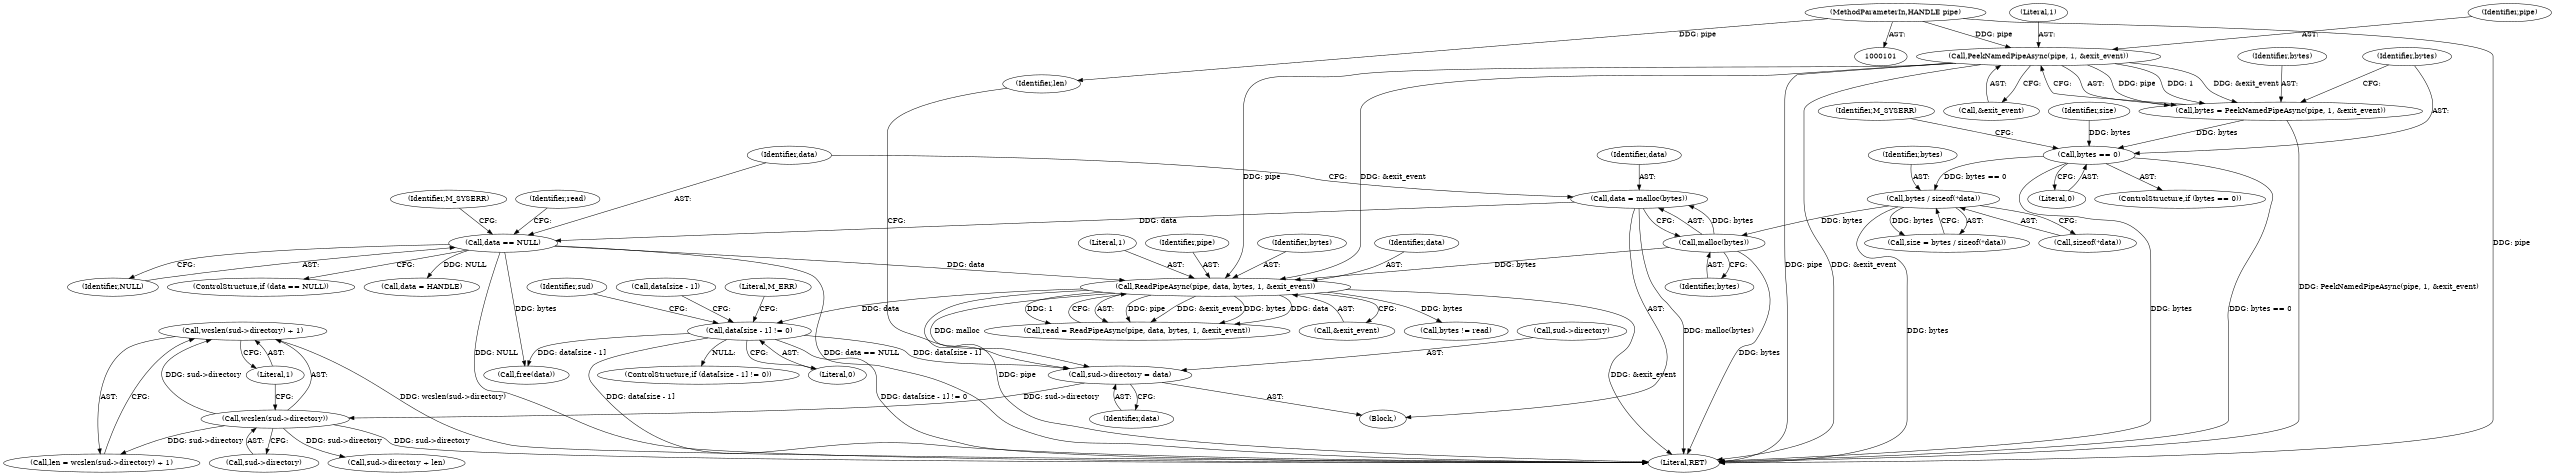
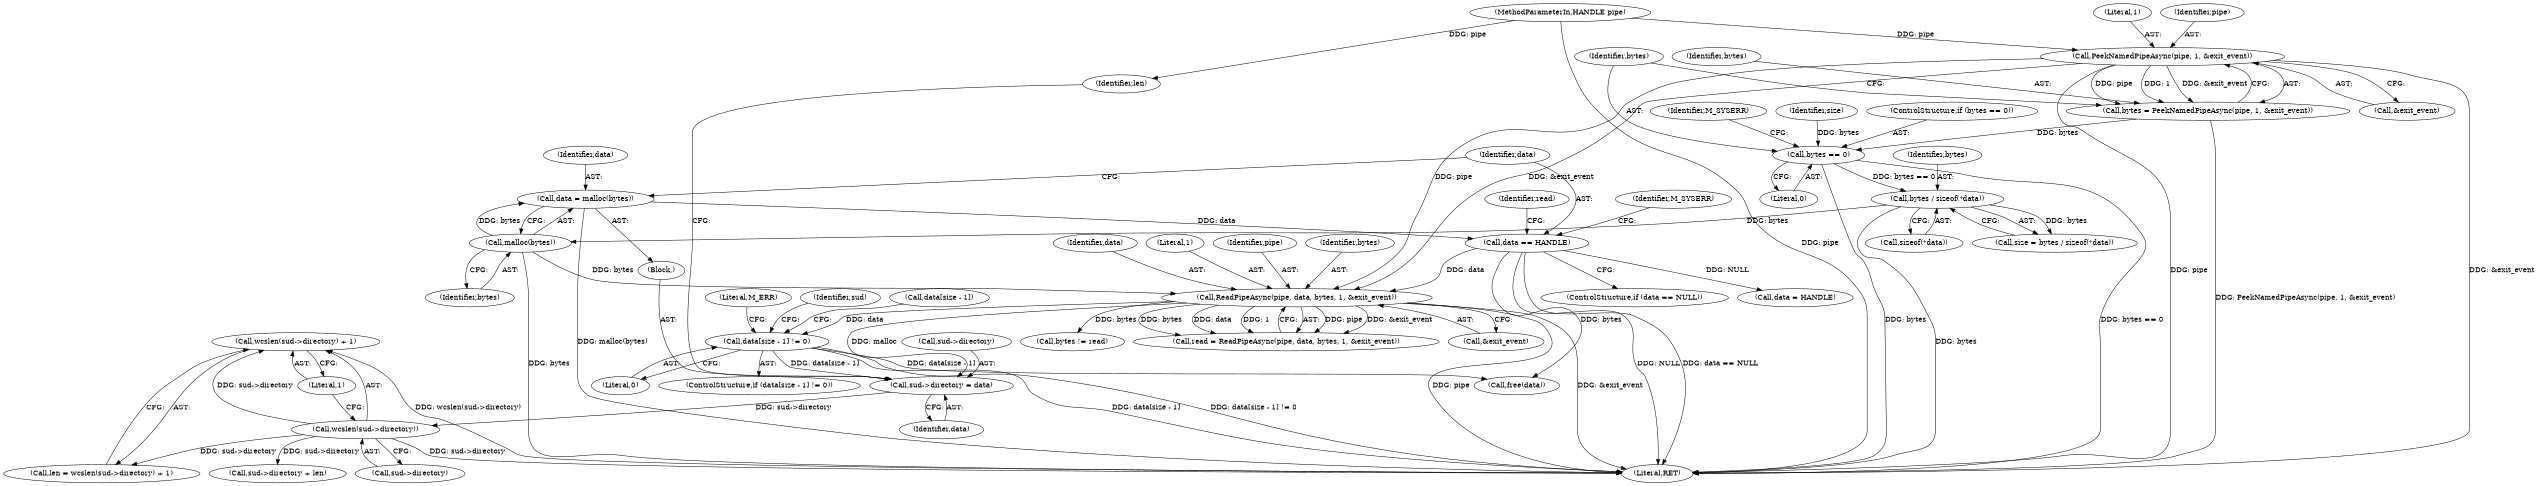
  digraph {
    n1 [label="(Call,wcslen(sud->directory) + 1)"]
    n2 [label="(Literal,1)"]
    n3 [label="(Call,len = wcslen(sud->directory) + 1)"]
    n4 [label="(Literal,RET)"]
    n5 [label="(Call,wcslen(sud->directory))"]
    n6 [label="(Call,sud->directory)"]
    n7 [label="(Call,sud->directory + len)"]
    n8 [label="(Call,sud->directory = data)"]
    n9 [label="(Block,)"]
    n10 [label="(Identifier,data)"]
    n11 [label="(Call,data[size - 1] != 0)"]
    n12 [label="(Literal,0)"]
    n13 [label="(Call,free(data))"]
    n14 [label="(ControlStructure,if (data[size - 1] != 0))"]
    n15 [label="(Call,ReadPipeAsync(pipe, data, bytes, 1, &exit_event))"]
    n16 [label="(Call,&exit_event)"]
    n17 [label="(Call,bytes != read)"]
    n18 [label="(Call,read = ReadPipeAsync(pipe, data, bytes, 1, &exit_event))"]
    n19 [label="(Call,PeekNamedPipeAsync(pipe, 1, &exit_event))"]
    n20 [label="(Call,bytes = PeekNamedPipeAsync(pipe, 1, &exit_event))"]
    n21 [label="(Call,&exit_event)"]
    n22 [label="(Call,bytes == 0)"]
    n23 [label="(MethodParameterIn,HANDLE pipe)"]
-   1000101
    n25 [label="(Identifier,len)"]
-   n26 [label="(Call,data == NULL)"]
-   n27 [label="(Identifier,NULL)"]
+   n26 [label="(Call,data == HANDLE)"]
    n28 [label="(ControlStructure,if (data == NULL))"]
    n29 [label="(Call,data = HANDLE)"]
    n30 [label="(Call,data = malloc(bytes))"]
    n31 [label="(Call,malloc(bytes))"]
    n32 [label="(Identifier,bytes)"]
    n33 [label="(Call,bytes / sizeof(*data))"]
    n34 [label="(Call,sizeof(*data))"]
    n35 [label="(Call,size = bytes / sizeof(*data))"]
    n36 [label="(ControlStructure,if (bytes == 0))"]
    n37 [label="(Literal,0)"]
    n38 [label="(Call,sud->directory)"]
    n39 [label="(Identifier,data)"]
    n40 [label="(Literal,M_ERR)"]
    n41 [label="(Identifier,bytes)"]
    n42 [label="(Identifier,sud)"]
    n43 [label="(Identifier,bytes)"]
    n44 [label="(Identifier,M_SYSERR)"]
    n45 [label="(Literal,1)"]
    n46 [label="(Identifier,size)"]
    n47 [label="(Identifier,bytes)"]
    n48 [label="(Identifier,pipe)"]
    n49 [label="(Literal,1)"]
    n50 [label="(Identifier,data)"]
    n51 [label="(Identifier,pipe)"]
    n52 [label="(Identifier,bytes)"]
    n53 [label="(Identifier,M_SYSERR)"]
    n54 [label="(Call,data[size - 1])"]
    n55 [label="(Identifier,read)"]
    n56 [label="(Identifier,data)"]
    n1 -> n2 [label="CFG: "]
    n1 -> n3 [label="AST: "]
-   n1 -> n4 [label="DDG: wcslen(sud->directory)"]
+   n4 -> n1 [label="DDG: wcslen(sud->directory)"]
    n2 -> n1 [label="AST: "]
    n2 -> n5 [label="CFG: "]
    n3 -> n1 [label="CFG: "]
    n5 -> n1 [label="AST: "]
    n5 -> n1 [label="DDG: sud->directory"]
    n5 -> n3 [label="DDG: sud->directory"]
    n5 -> n4 [label="DDG: sud->directory"]
    n5 -> n6 [label="CFG: "]
    n5 -> n7 [label="DDG: sud->directory"]
    n6 -> n5 [label="AST: "]
    n8 -> n5 [label="DDG: sud->directory"]
-   n8 -> n9 [label="AST: "]
+   n9 -> n8 [label="AST: "]
    n8 -> n10 [label="CFG: "]
    n10 -> n8 [label="AST: "]
    n11 -> n4 [label="DDG: data[size - 1] != 0"]
    n11 -> n4 [label="DDG: data[size - 1]"]
    n11 -> n8 [label="DDG: data[size - 1]"]
    n11 -> n12 [label="CFG: "]
    n11 -> n13 [label="DDG: data[size - 1]"]
-   n11 -> n14 [label="NULL: "]
+   n11 -> n14 [label="AST: "]
    n12 -> n11 [label="AST: "]
    n15 -> n4 [label="DDG: pipe"]
    n15 -> n4 [label="DDG: &exit_event"]
    n15 -> n8 [label="DDG: malloc"]
    n15 -> n11 [label="DDG: data"]
    n15 -> n16 [label="CFG: "]
    n15 -> n17 [label="DDG: bytes"]
    n15 -> n18 [label="AST: "]
    n15 -> n18 [label="DDG: pipe"]
    n15 -> n18 [label="DDG: &exit_event"]
    n15 -> n18 [label="DDG: bytes"]
    n15 -> n18 [label="DDG: data"]
    n15 -> n18 [label="DDG: 1"]
    n16 -> n15 [label="AST: "]
    n18 -> n15 [label="CFG: "]
    n19 -> n4 [label="DDG: pipe"]
    n19 -> n4 [label="DDG: &exit_event"]
    n19 -> n15 [label="DDG: pipe"]
    n19 -> n15 [label="DDG: &exit_event"]
    n19 -> n20 [label="AST: "]
    n19 -> n20 [label="DDG: pipe"]
    n19 -> n20 [label="DDG: 1"]
    n19 -> n20 [label="DDG: &exit_event"]
    n19 -> n21 [label="CFG: "]
    n20 -> n4 [label="DDG: PeekNamedPipeAsync(pipe, 1, &exit_event)"]
    n20 -> n19 [label="CFG: "]
    n20 -> n22 [label="DDG: bytes"]
    n21 -> n19 [label="AST: "]
    n22 -> n4 [label="DDG: bytes"]
    n22 -> n4 [label="DDG: bytes == 0"]
    n22 -> n33 [label="DDG: bytes == 0"]
-   n22 -> n36 [label="AST: "]
+   n36 -> n22 [label="AST: "]
    n22 -> n37 [label="CFG: "]
    n23 -> n4 [label="DDG: pipe"]
    n23 -> n19 [label="DDG: pipe"]
-   n23 -> 1000101 [label="AST: "]
    n23 -> n25 [label="DDG: pipe"]
    n25 -> n8 [label="CFG: "]
    n26 -> n4 [label="DDG: NULL"]
    n26 -> n4 [label="DDG: data == NULL"]
    n26 -> n13 [label="DDG: bytes"]
    n26 -> n15 [label="DDG: data"]
-   n26 -> n27 [label="CFG: "]
    n26 -> n28 [label="CFG: "]
    n26 -> n29 [label="DDG: NULL"]
-   n27 -> n26 [label="AST: "]
    n30 -> n4 [label="DDG: malloc(bytes)"]
    n30 -> n9 [label="AST: "]
    n30 -> n26 [label="DDG: data"]
    n30 -> n31 [label="CFG: "]
    n31 -> n4 [label="DDG: bytes"]
    n31 -> n15 [label="DDG: bytes"]
    n31 -> n30 [label="AST: "]
    n31 -> n30 [label="DDG: bytes"]
    n31 -> n32 [label="CFG: "]
    n32 -> n31 [label="AST: "]
    n33 -> n4 [label="DDG: bytes"]
    n33 -> n31 [label="DDG: bytes"]
    n33 -> n34 [label="CFG: "]
    n33 -> n35 [label="AST: "]
    n33 -> n35 [label="DDG: bytes"]
    n34 -> n33 [label="AST: "]
    n35 -> n33 [label="CFG: "]
    n37 -> n22 [label="AST: "]
    n38 -> n8 [label="AST: "]
    n39 -> n15 [label="AST: "]
    n40 -> n11 [label="CFG: "]
    n41 -> n20 [label="CFG: "]
    n41 -> n22 [label="AST: "]
    n42 -> n11 [label="CFG: "]
    n43 -> n20 [label="AST: "]
    n44 -> n22 [label="CFG: "]
    n45 -> n15 [label="AST: "]
    n46 -> n22 [label="DDG: bytes"]
    n47 -> n33 [label="AST: "]
    n48 -> n15 [label="AST: "]
    n49 -> n19 [label="AST: "]
    n50 -> n30 [label="AST: "]
    n51 -> n19 [label="AST: "]
    n52 -> n15 [label="AST: "]
    n53 -> n26 [label="CFG: "]
    n54 -> n11 [label="CFG: "]
    n55 -> n26 [label="CFG: "]
    n56 -> n26 [label="AST: "]
    n56 -> n30 [label="CFG: "]
  }
